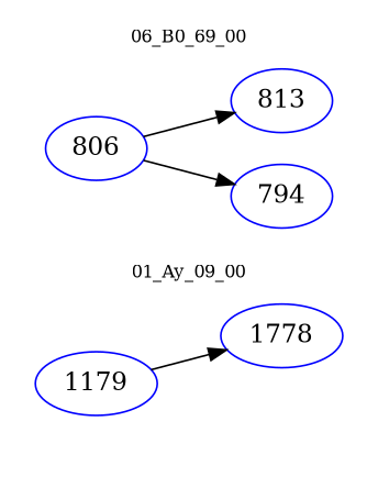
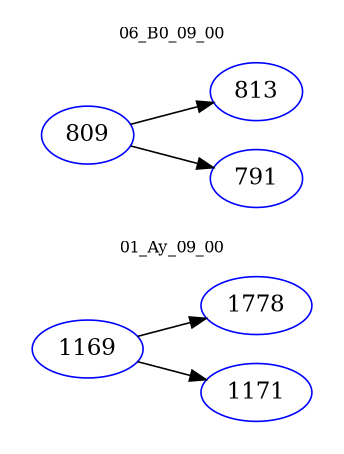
  digraph {
    rankdir=LR
    node [color=blue]
    edge [color=black]
-   n1 [label=1179]
+   n1 [label=1169]
+   n2 [label=1171]
    n3 [label=1778]
-   n4 [label=806]
-   n5 [label=794]
+   n4 [label=809]
+   n5 [label=791]
    n6 [label=813]
    subgraph cluster_1 {
      color=white
      fontsize=10
      label="01_Ay_09_00"
      n1
+     n2
      n3
    }
    subgraph cluster_2 {
      color=white
      fontsize=10
-     label="06_B0_69_00"
+     label="06_B0_09_00"
      n4
      n5
      n6
    }
+   n1 -> n2
    n1 -> n3
    n4 -> n5
    n4 -> n6
  }
